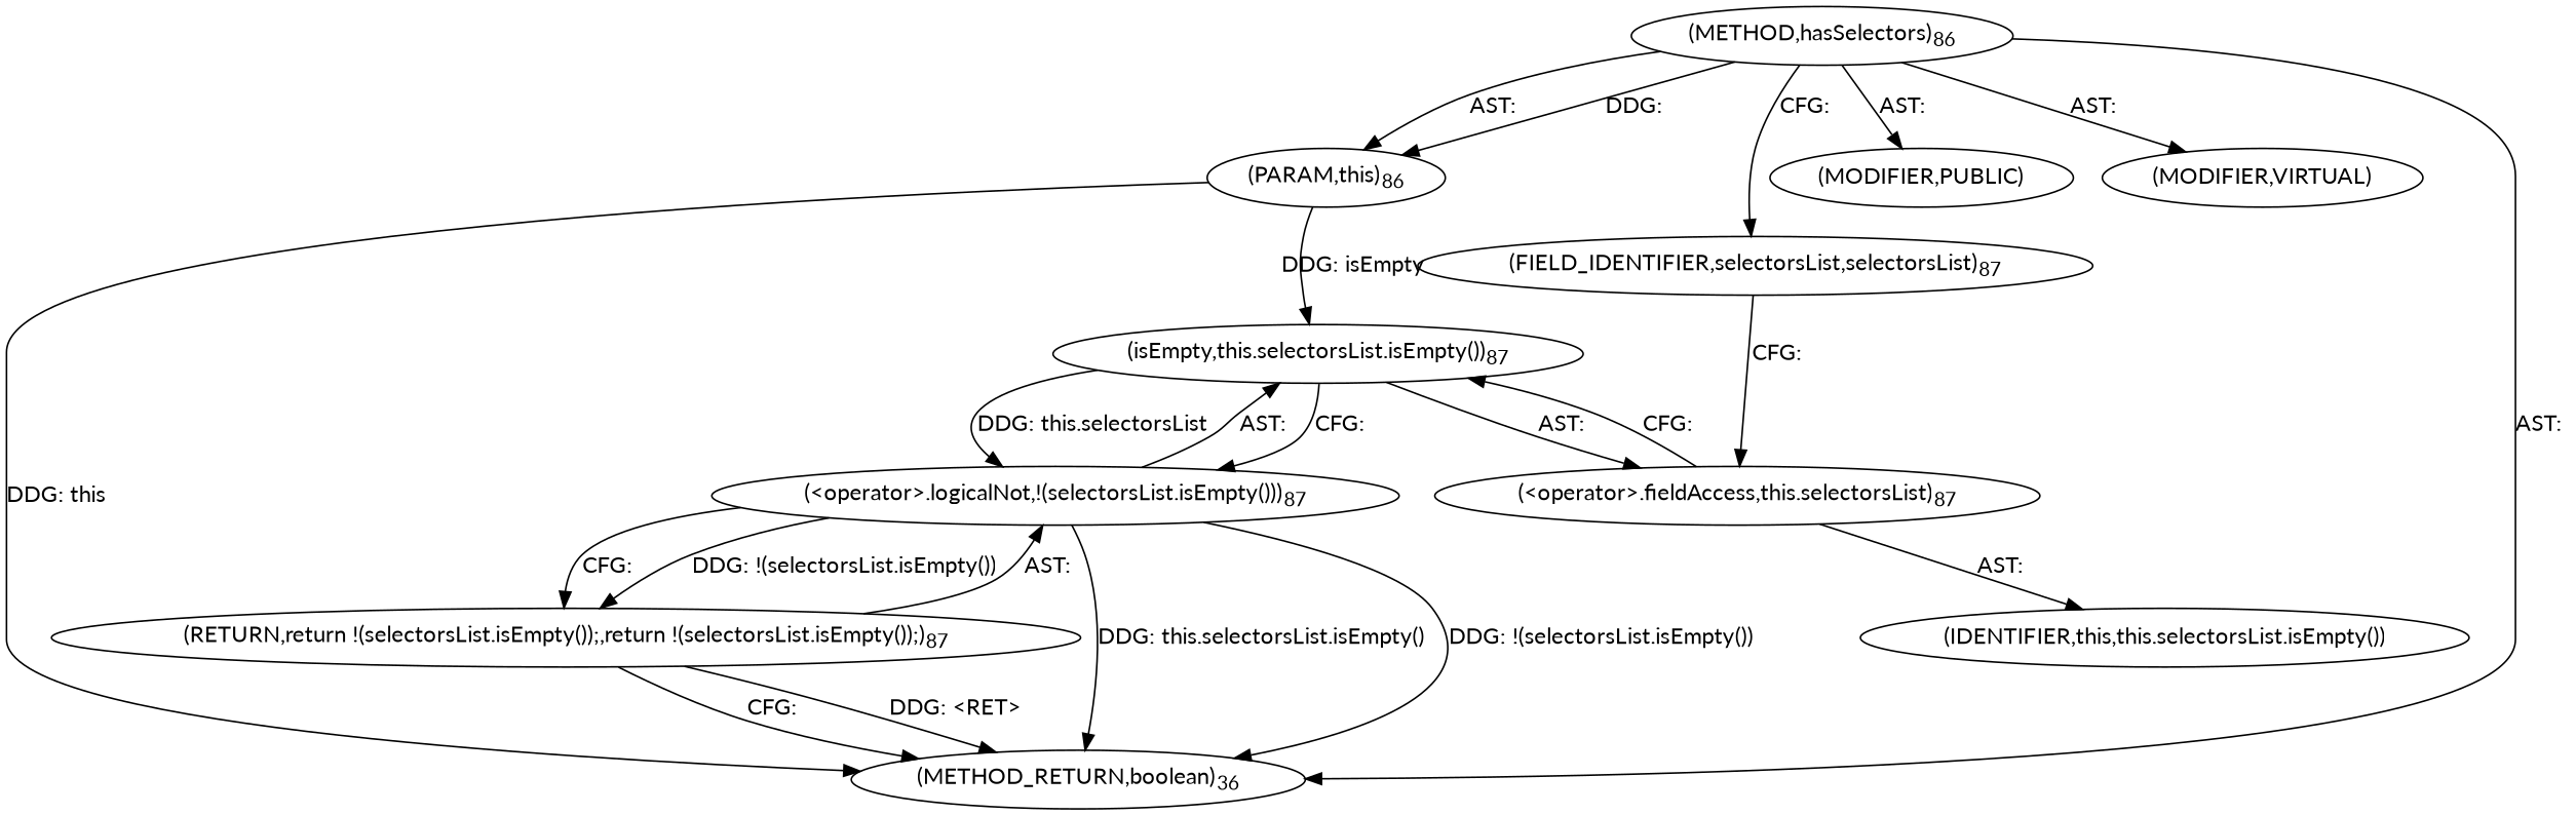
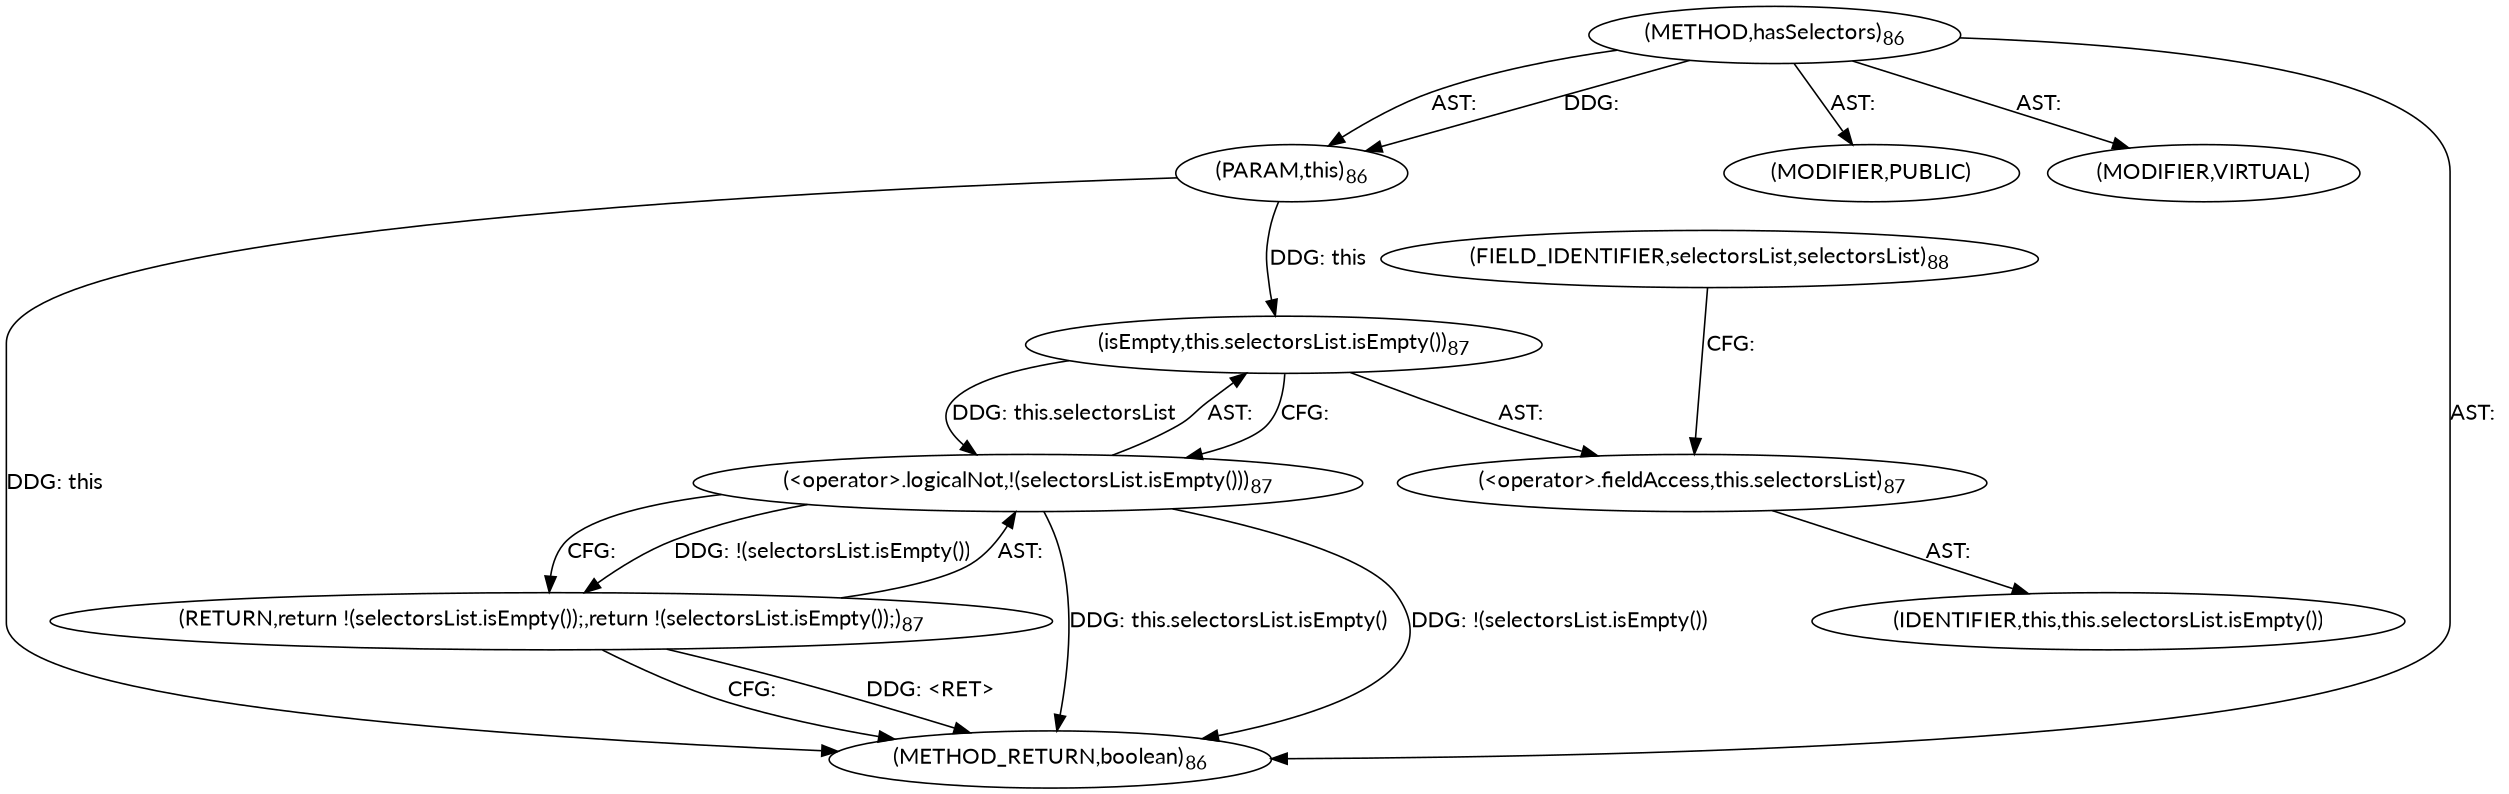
  digraph {
    fontname=Lato
    node [fontname=Lato]
    edge [fontname=Lato]
    n1 [label=<(METHOD,hasSelectors)<SUB>86</SUB>>]
    n2 [label=<(PARAM,this)<SUB>86</SUB>>]
-   n3 [label=<(FIELD_IDENTIFIER,selectorsList,selectorsList)<SUB>87</SUB>>]
+   n3 [label=<(FIELD_IDENTIFIER,selectorsList,selectorsList)<SUB>88</SUB>>]
    n4 [label=<(MODIFIER,PUBLIC)>]
    n5 [label=<(MODIFIER,VIRTUAL)>]
-   n6 [label=<(METHOD_RETURN,boolean)<SUB>36</SUB>>]
+   n6 [label=<(METHOD_RETURN,boolean)<SUB>86</SUB>>]
    n7 [label=<(isEmpty,this.selectorsList.isEmpty())<SUB>87</SUB>>]
    n8 [label=<(&lt;operator&gt;.fieldAccess,this.selectorsList)<SUB>87</SUB>>]
    n9 [label=<(&lt;operator&gt;.logicalNot,!(selectorsList.isEmpty()))<SUB>87</SUB>>]
    n10 [label=<(RETURN,return !(selectorsList.isEmpty());,return !(selectorsList.isEmpty());)<SUB>87</SUB>>]
    n11 [label=<(IDENTIFIER,this,this.selectorsList.isEmpty())>]
    n1 -> n2 [label="AST: "]
    n1 -> n2 [label="DDG: "]
-   n1 -> n3 [label="CFG: "]
    n1 -> n4 [label="AST: "]
    n1 -> n5 [label="AST: "]
    n1 -> n6 [label="AST: "]
    n2 -> n6 [label="DDG: this"]
-   n2 -> n7 [label="DDG: isEmpty"]
+   n2 -> n7 [label="DDG: this"]
    n3 -> n8 [label="CFG: "]
    n7 -> n8 [label="AST: "]
    n7 -> n9 [label="CFG: "]
    n7 -> n9 [label="DDG: this.selectorsList"]
-   n8 -> n7 [label="CFG: "]
    n8 -> n11 [label="AST: "]
    n9 -> n6 [label="DDG: this.selectorsList.isEmpty()"]
    n9 -> n6 [label="DDG: !(selectorsList.isEmpty())"]
    n9 -> n7 [label="AST: "]
    n9 -> n10 [label="CFG: "]
    n9 -> n10 [label="DDG: !(selectorsList.isEmpty())"]
    n10 -> n6 [label="CFG: "]
    n10 -> n6 [label="DDG: &lt;RET&gt;"]
    n10 -> n9 [label="AST: "]
  }
